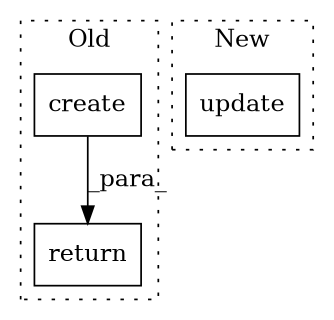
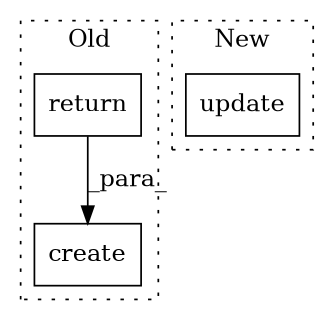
  digraph {
    node [a=32 shape=box]
    n1 [l="7,1" label=create s="14246,14283"]
    n2 [a=41 l=7 label=return s=14229]
    n3 [l="20,-3" label=update s="14382,14562"]
    subgraph cluster_1 {
      label=Old
      style=dotted
      n1
      n2
    }
    subgraph cluster_2 {
      label=New
      style=dotted
      n3
    }
-   n1 -> n2 [label=_para_]
+   n2 -> n1 [label=_para_]
  }
